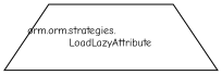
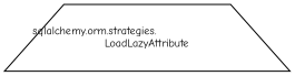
  digraph {
    rankdir=LR
    fontname="Comic Neue"
-   n1 [color=black fillcolor=white fontname="Comic Neue" fontsize=10 height=0.2 label="orm.orm.strategies.\lLoadLazyAttribute" shape=trapezium style=filled width=0.4]
+   n1 [color=black fillcolor=white fontname="Comic Neue" fontsize=10 height=0.2 label="sqlalchemy.orm.strategies.\lLoadLazyAttribute" shape=trapezium style=filled width=0.4]
  }
